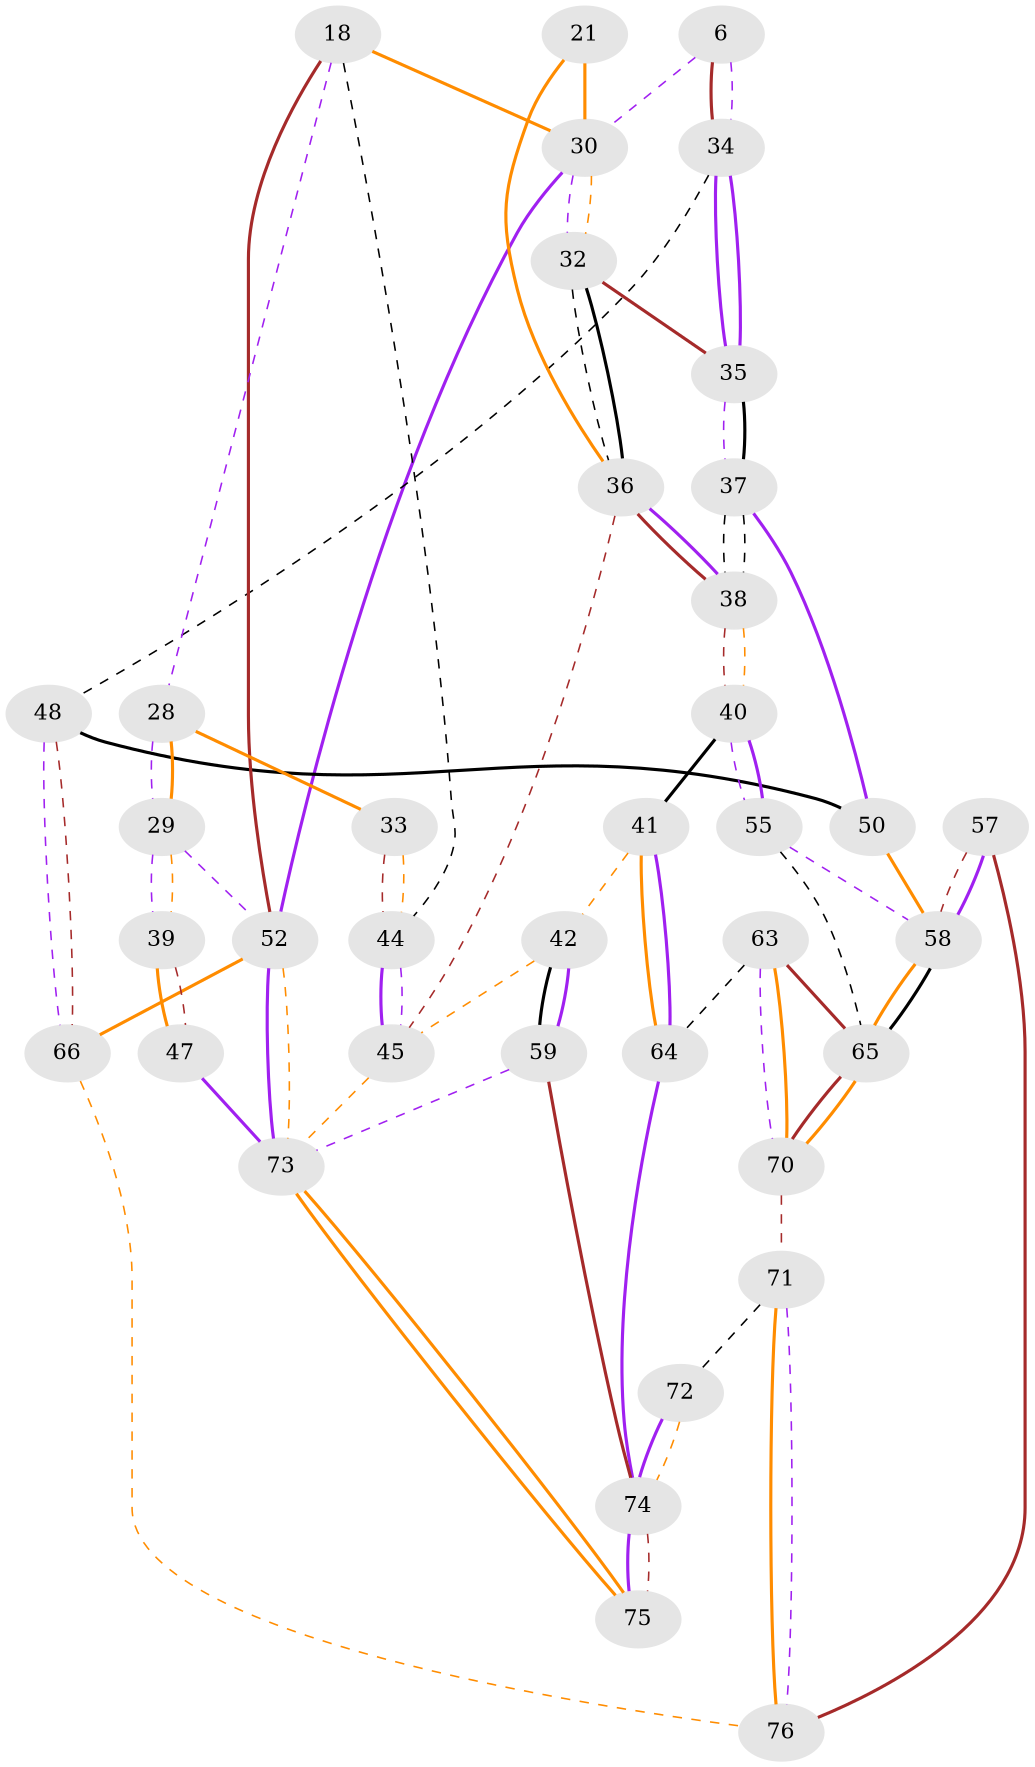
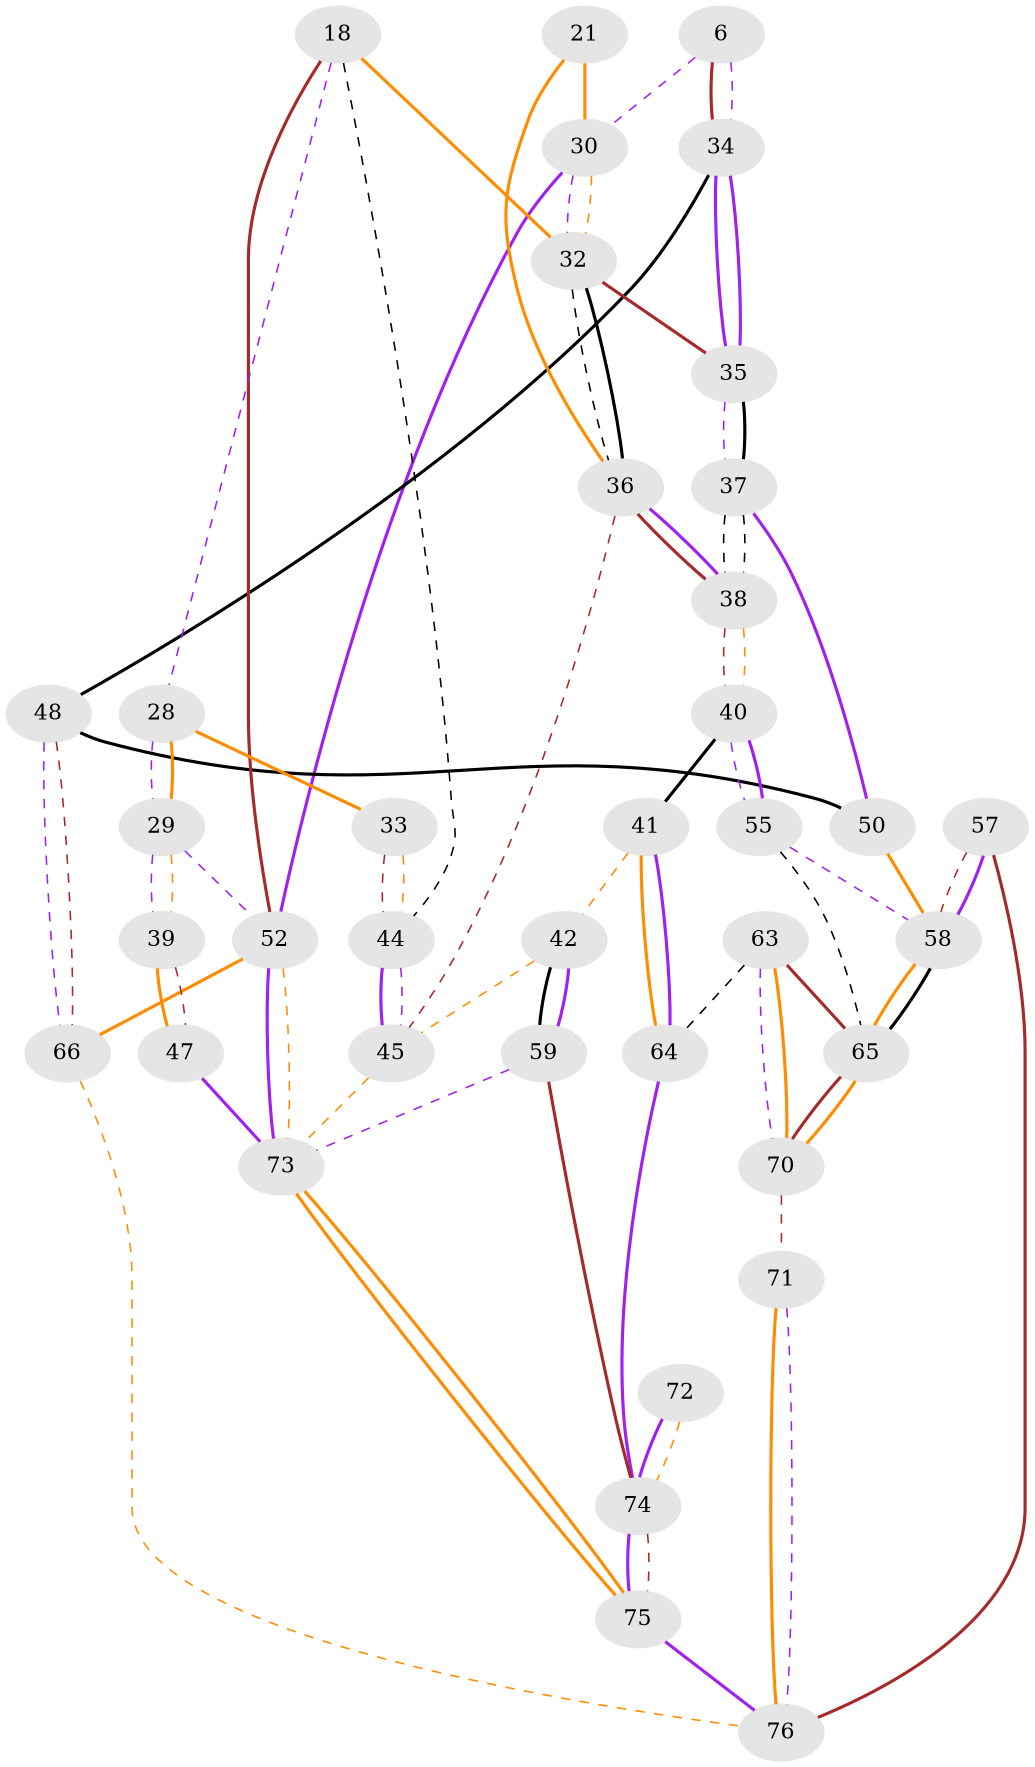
  graph {
    node [color=gray90 style=filled]
    edge [color=purple style=bold]
    30 [super="+20"]
    6
    34 [super="+2"]
    52 [super="+12+15"]
    32 [super="+31"]
    35
    48 [super="+3"]
    18 [super="+17"]
    28
    44 [super="+24+25"]
    29 [super="+27+26"]
    33
    45 [super="+43"]
    73 [super="+60+61"]
    66 [super="+4"]
    21
    36 [super="+22"]
    38
    39
    47
    37
    50 [super="+49"]
    40
    58 [super="+54+53+56"]
    41
    55
    42
    64
    65 [super="+62"]
    59
    74 [super="+69+68"]
    75
    76 [super="+67"]
    70
    57
    63
    71
    72
    30 -- 52
    30 -- 32 [style=dashed weight=2]
    30 -- 32 [color=darkorange style=dashed]
    6 -- 30 [style=dashed]
    6 -- 34 [color=brown weight=2]
    6 -- 34 [style=dashed]
    34 -- 35
    34 -- 35
-   34 -- 48 [color=black style=dashed]
+   34 -- 48 [color=black]
    52 -- 73 [weight=2]
    52 -- 73 [color=darkorange style=dashed]
    52 -- 66 [color=darkorange weight=3]
    32 -- 35 [color=brown]
    32 -- 36 [color=black style=dashed]
    32 -- 36 [color=black]
    35 -- 37 [style=dashed]
    35 -- 37 [color=black]
    48 -- 66 [style=dashed weight=2]
    48 -- 66 [color=brown style=dashed]
    48 -- 50 [color=black]
-   18 -- 30 [color=darkorange]
+   18 -- 32 [color=darkorange]
    18 -- 52 [color=brown weight=2]
    18 -- 28 [style=dashed]
    18 -- 44 [color=black style=dashed]
    28 -- 29 [style=dashed]
    28 -- 29 [color=darkorange]
    28 -- 33 [color=darkorange]
    44 -- 45 [weight=2]
    44 -- 45 [style=dashed]
    29 -- 52 [style=dashed]
    29 -- 39 [style=dashed weight=2]
    29 -- 39 [color=darkorange style=dashed]
    33 -- 44 [color=brown style=dashed weight=2]
    33 -- 44 [color=darkorange style=dashed]
    45 -- 73 [color=darkorange style=dashed]
    73 -- 75 [color=darkorange]
    73 -- 75 [color=darkorange]
    66 -- 76 [color=darkorange style=dashed]
    21 -- 30 [color=darkorange weight=2]
    21 -- 36 [color=darkorange]
    36 -- 45 [color=brown style=dashed]
    36 -- 38 [color=brown]
    36 -- 38
    38 -- 40 [color=brown style=dashed]
    38 -- 40 [color=darkorange style=dashed]
    39 -- 47 [color=darkorange]
    39 -- 47 [color=brown style=dashed]
    47 -- 73 [weight=2]
    37 -- 38 [color=black style=dashed]
    37 -- 38 [color=black style=dashed]
    37 -- 50
    50 -- 58 [color=darkorange weight=2]
    40 -- 41 [color=black]
    40 -- 55 [style=dashed]
    40 -- 55
    58 -- 65 [color=darkorange]
    58 -- 65 [color=black]
    41 -- 42 [color=darkorange style=dashed]
    41 -- 64 [color=darkorange]
    41 -- 64
    55 -- 58 [style=dashed]
    55 -- 65 [color=black style=dashed]
    42 -- 45 [color=darkorange style=dashed]
    42 -- 59 [color=black]
    42 -- 59
    64 -- 74
    65 -- 70 [color=brown]
    65 -- 70 [color=darkorange]
    59 -- 73 [style=dashed]
    59 -- 74 [color=brown]
    74 -- 75
    74 -- 75 [color=brown style=dashed]
+   75 -- 76
    70 -- 71 [color=brown style=dashed]
    57 -- 58 [color=brown style=dashed weight=2]
    57 -- 58
    57 -- 76 [color=brown]
    63 -- 64 [color=black style=dashed]
    63 -- 65 [color=brown]
    63 -- 70 [style=dashed]
    63 -- 70 [color=darkorange]
    71 -- 76 [color=darkorange]
    71 -- 76 [style=dashed]
-   71 -- 72 [color=black style=dashed]
    72 -- 74 [weight=2]
    72 -- 74 [color=darkorange style=dashed]
  }
